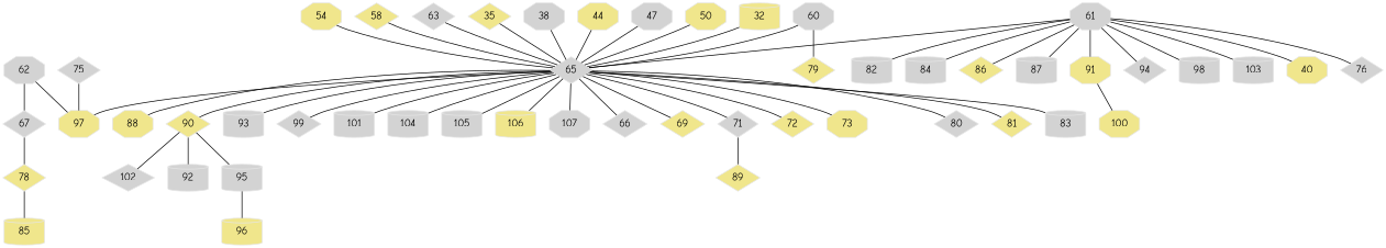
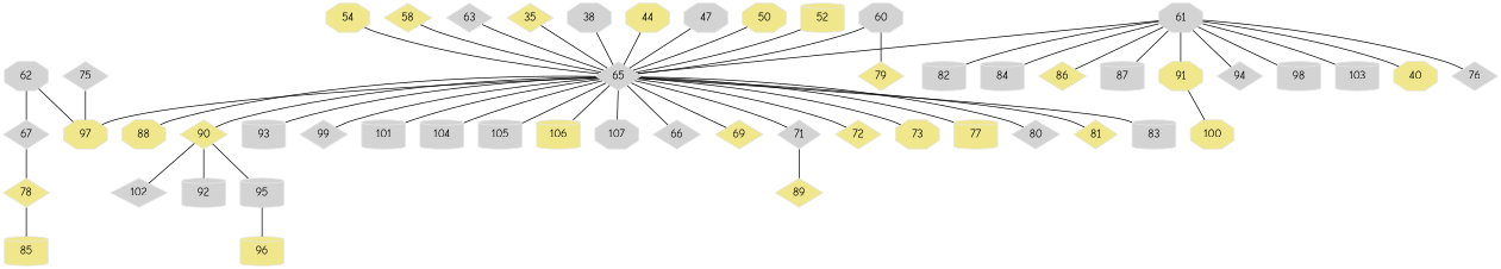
  graph {
    fontname="Comic Neue"
    node [color=gray90 fillcolor=lightgrey fontname="Comic Neue" shape=diamond style=filled]
    edge [fontname="Comic Neue"]
    65 [super="+32+27+29+28+30+33+34+35+40+46"]
    97 [fillcolor=khaki shape=octagon super="+59"]
    66
    69 [fillcolor=khaki]
    71 [super="+41"]
    72 [fillcolor=khaki]
    73 [fillcolor=khaki shape=octagon]
+   77 [fillcolor=khaki shape=cylinder]
    80
    81 [fillcolor=khaki]
    83 [shape=cylinder]
    88 [fillcolor=khaki shape=octagon super="+48"]
    90 [fillcolor=khaki super="+56+64"]
    93 [shape=cylinder]
    99
    101 [shape=cylinder]
    104 [shape=cylinder super="+37"]
    105 [shape=cylinder]
    106 [fillcolor=khaki shape=cylinder]
    107 [shape=octagon]
    n21 [fillcolor=khaki label=35]
    38 [shape=octagon]
    44 [fillcolor=khaki shape=octagon]
    47 [shape=octagon]
    50 [fillcolor=khaki shape=octagon]
-   52 [fillcolor=khaki shape=cylinder label=32]
+   52 [fillcolor=khaki shape=cylinder]
    54 [fillcolor=khaki shape=octagon]
    58 [fillcolor=khaki super="+45"]
    60 [shape=octagon]
    79 [fillcolor=khaki]
    61 [shape=octagon super="+25+57+53"]
    n32 [fillcolor=khaki label=40 shape=octagon]
    76
    82 [shape=cylinder]
    84 [shape=cylinder]
    86 [fillcolor=khaki]
    87 [shape=cylinder]
    91 [fillcolor=khaki shape=octagon super="+74"]
    94
    98 [shape=cylinder]
    103 [shape=cylinder]
    100 [fillcolor=khaki shape=octagon]
    62 [shape=octagon]
    67
    78 [fillcolor=khaki]
    63
    89 [fillcolor=khaki]
    92 [shape=cylinder]
    95 [shape=cylinder]
    102
    85 [fillcolor=khaki shape=cylinder]
    75
    96 [fillcolor=khaki shape=cylinder]
    65 -- 97
    65 -- 66
    65 -- 69
    65 -- 71
    65 -- 72
    65 -- 73
+   65 -- 77
    65 -- 80
    65 -- 81
    65 -- 83
    65 -- 88
    65 -- 90
    65 -- 93
    65 -- 99
    65 -- 101
    65 -- 104
    65 -- 105
    65 -- 106
    65 -- 107
    71 -- 89
    90 -- 92
    90 -- 95
    90 -- 102
    n21 -- 65
    38 -- 65
    44 -- 65
    47 -- 65
    50 -- 65
    52 -- 65
    54 -- 65
    58 -- 65
    60 -- 65
    60 -- 79
    61 -- 65
    61 -- n32
    61 -- 76
    61 -- 82
    61 -- 84
    61 -- 86
    61 -- 87
    61 -- 91
    61 -- 94
    61 -- 98
    61 -- 103
    91 -- 100
    62 -- 97
    62 -- 67
    67 -- 78
    78 -- 85
    63 -- 65
    95 -- 96
    75 -- 97
  }
